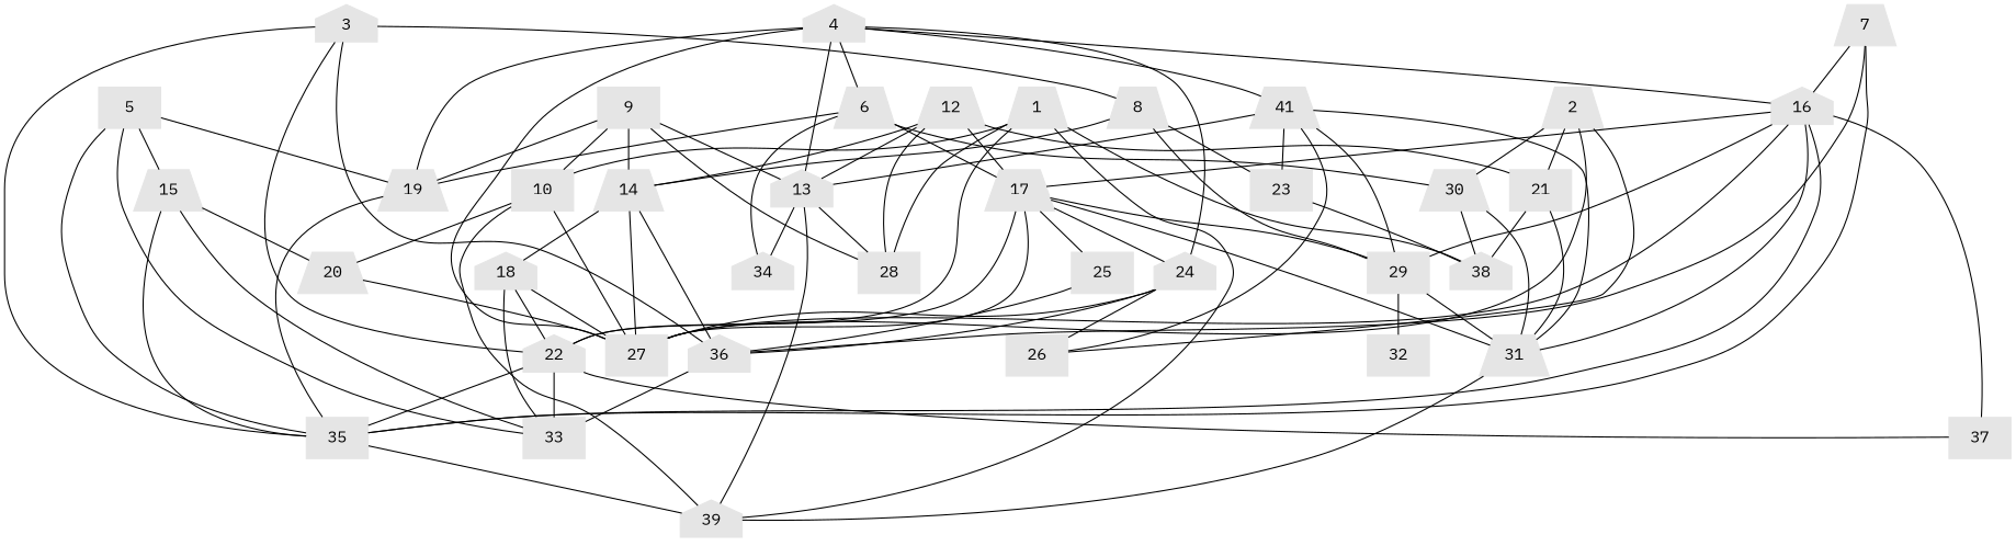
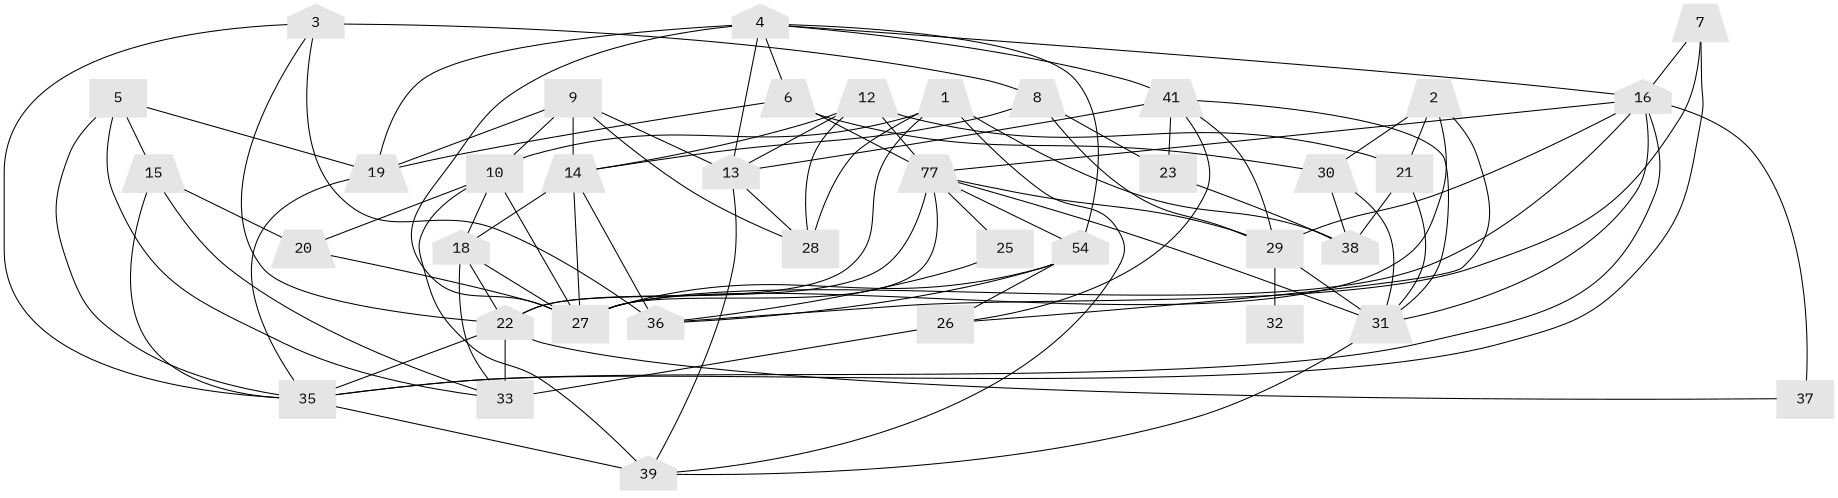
  graph {
    fontname="IBM Plex Mono"
    node [color=gray90 fontname="IBM Plex Mono" shape=box style=filled]
    edge [fontname="IBM Plex Mono" weight=1.0]
    10
    1 [shape=trapezium]
    22 [shape=house]
    28
    38 [shape=house]
    39 [shape=house]
    27
    18 [shape=house]
    20 [shape=trapezium]
    35
    33
    37
    21
    2 [shape=trapezium]
    26
    30 [shape=trapezium]
    31 [shape=trapezium]
    25
    36 [shape=house]
    3 [shape=house]
    8 [shape=trapezium]
    14 [shape=trapezium]
    23
    29
    4 [shape=house]
    6 [shape=trapezium]
    n27 [label=41 shape=trapezium]
    13 [shape=house]
    16 [shape=house]
-   24 [shape=house]
+   24 [shape=house label=54]
    19 [shape=trapezium]
-   17 [shape=trapezium]
-   34 [shape=house]
+   17 [shape=trapezium label=77]
    9
    5
    15 [shape=trapezium]
    7 [shape=trapezium]
    32
    12 [shape=trapezium]
    10 -- 39
    10 -- 27
+   10 -- 18
    10 -- 20
    1 -- 10
    1 -- 22
    1 -- 28
    1 -- 38
    1 -- 39
    22 -- 35
    22 -- 33
    22 -- 37
    18 -- 22
    18 -- 27
    18 -- 33
    20 -- 27 [weight=2.0]
    35 -- 39 [weight=2.0]
    21 -- 38
    21 -- 31
    2 -- 27
    2 -- 21
    2 -- 26
    2 -- 30
-   36 -- 33 [weight=3.0]
+   26 -- 33 [weight=3.0]
    30 -- 38 [weight=2.0]
    30 -- 31
    31 -- 39
    25 -- 36 [weight=2.0]
    3 -- 22
    3 -- 35
    3 -- 36 [weight=2.0]
    3 -- 8
    8 -- 14
    8 -- 23
    8 -- 29
    14 -- 27
    14 -- 18
    14 -- 36
    23 -- 38
    29 -- 31
    29 -- 32 [weight=2.0]
    4 -- 27
    4 -- 6
    4 -- n27
    4 -- 13 [weight=2.0]
    4 -- 16
    4 -- 24
    4 -- 19
    6 -- 30
    6 -- 19
    6 -- 17
-   6 -- 34
    n27 -- 26
    n27 -- 31
    n27 -- 23 [weight=2.0]
    n27 -- 29
    n27 -- 13
    13 -- 28
    13 -- 39
-   13 -- 34
    16 -- 27
    16 -- 35
    16 -- 37 [weight=2.0]
    16 -- 31
    16 -- 29
    16 -- 17
    24 -- 27
    24 -- 26
    24 -- 36
    19 -- 35 [weight=2.0]
    17 -- 22
    17 -- 27
    17 -- 31 [weight=2.0]
    17 -- 25
    17 -- 29
    17 -- 24
    9 -- 10
    9 -- 28
    9 -- 14
    9 -- 13
    9 -- 19
    5 -- 35
    5 -- 33
    5 -- 19
    5 -- 15
    15 -- 20
    15 -- 35
    15 -- 33
    7 -- 35
    7 -- 36
    7 -- 16
    12 -- 28
    12 -- 21
    12 -- 14
    12 -- 13
    12 -- 17
  }
